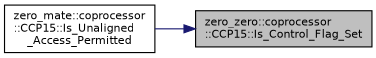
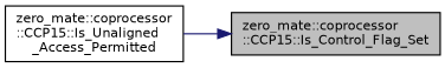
  digraph {
    rankdir=RL
    node [color=black fontname=Helvetica fontsize=10 shape=record]
-   n1 [fillcolor=grey75 fontcolor=black height=0.2 label="zero_zero::coprocessor\l::CCP15::Is_Control_Flag_Set" style=filled width=0.4]
+   n1 [fillcolor=grey75 fontcolor=black height=0.2 label="zero_mate::coprocessor\l::CCP15::Is_Control_Flag_Set" style=filled width=0.4]
    n2 [height=0.2 label="zero_mate::coprocessor\l::CCP15::Is_Unaligned\l_Access_Permitted" width=0.4]
    n1 -> n2 [color=midnightblue dir=back fontname=Helvetica fontsize=10 labelfontname=Helvetica labelfontsize=10 style=solid]
  }
